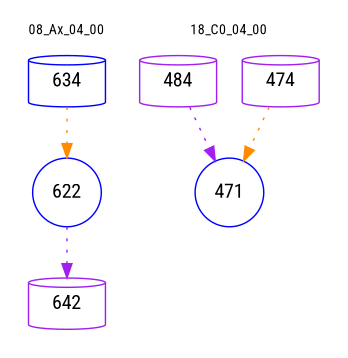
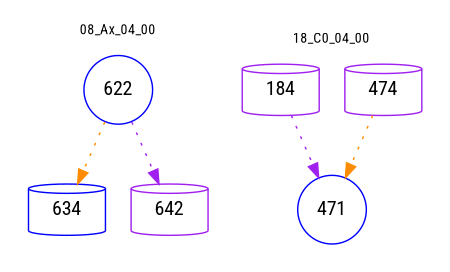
  digraph {
    fontname="Roboto Condensed"
    node [color=blue fontname="Roboto Condensed" shape=cylinder]
    edge [color=darkorange fontname="Roboto Condensed" style=dotted]
    n1 [label=634]
    n2 [label=622 shape=circle]
    n3 [color=purple label=642]
    n4 [color=purple label=474]
    n5 [label=471 shape=circle]
-   n6 [color=purple label=484]
+   n6 [color=purple label=184]
    subgraph cluster_1 {
      color=white
      fontsize=10
      label="08_Ax_04_00"
      n1
      n2
      n3
    }
    subgraph cluster_2 {
      color=white
      fontsize=10
      label="18_C0_04_00"
      n4
      n5
      n6
    }
-   n1 -> n2
+   n2 -> n1
    n2 -> n3 [color=purple]
    n4 -> n5
    n6 -> n5 [color=purple]
  }
